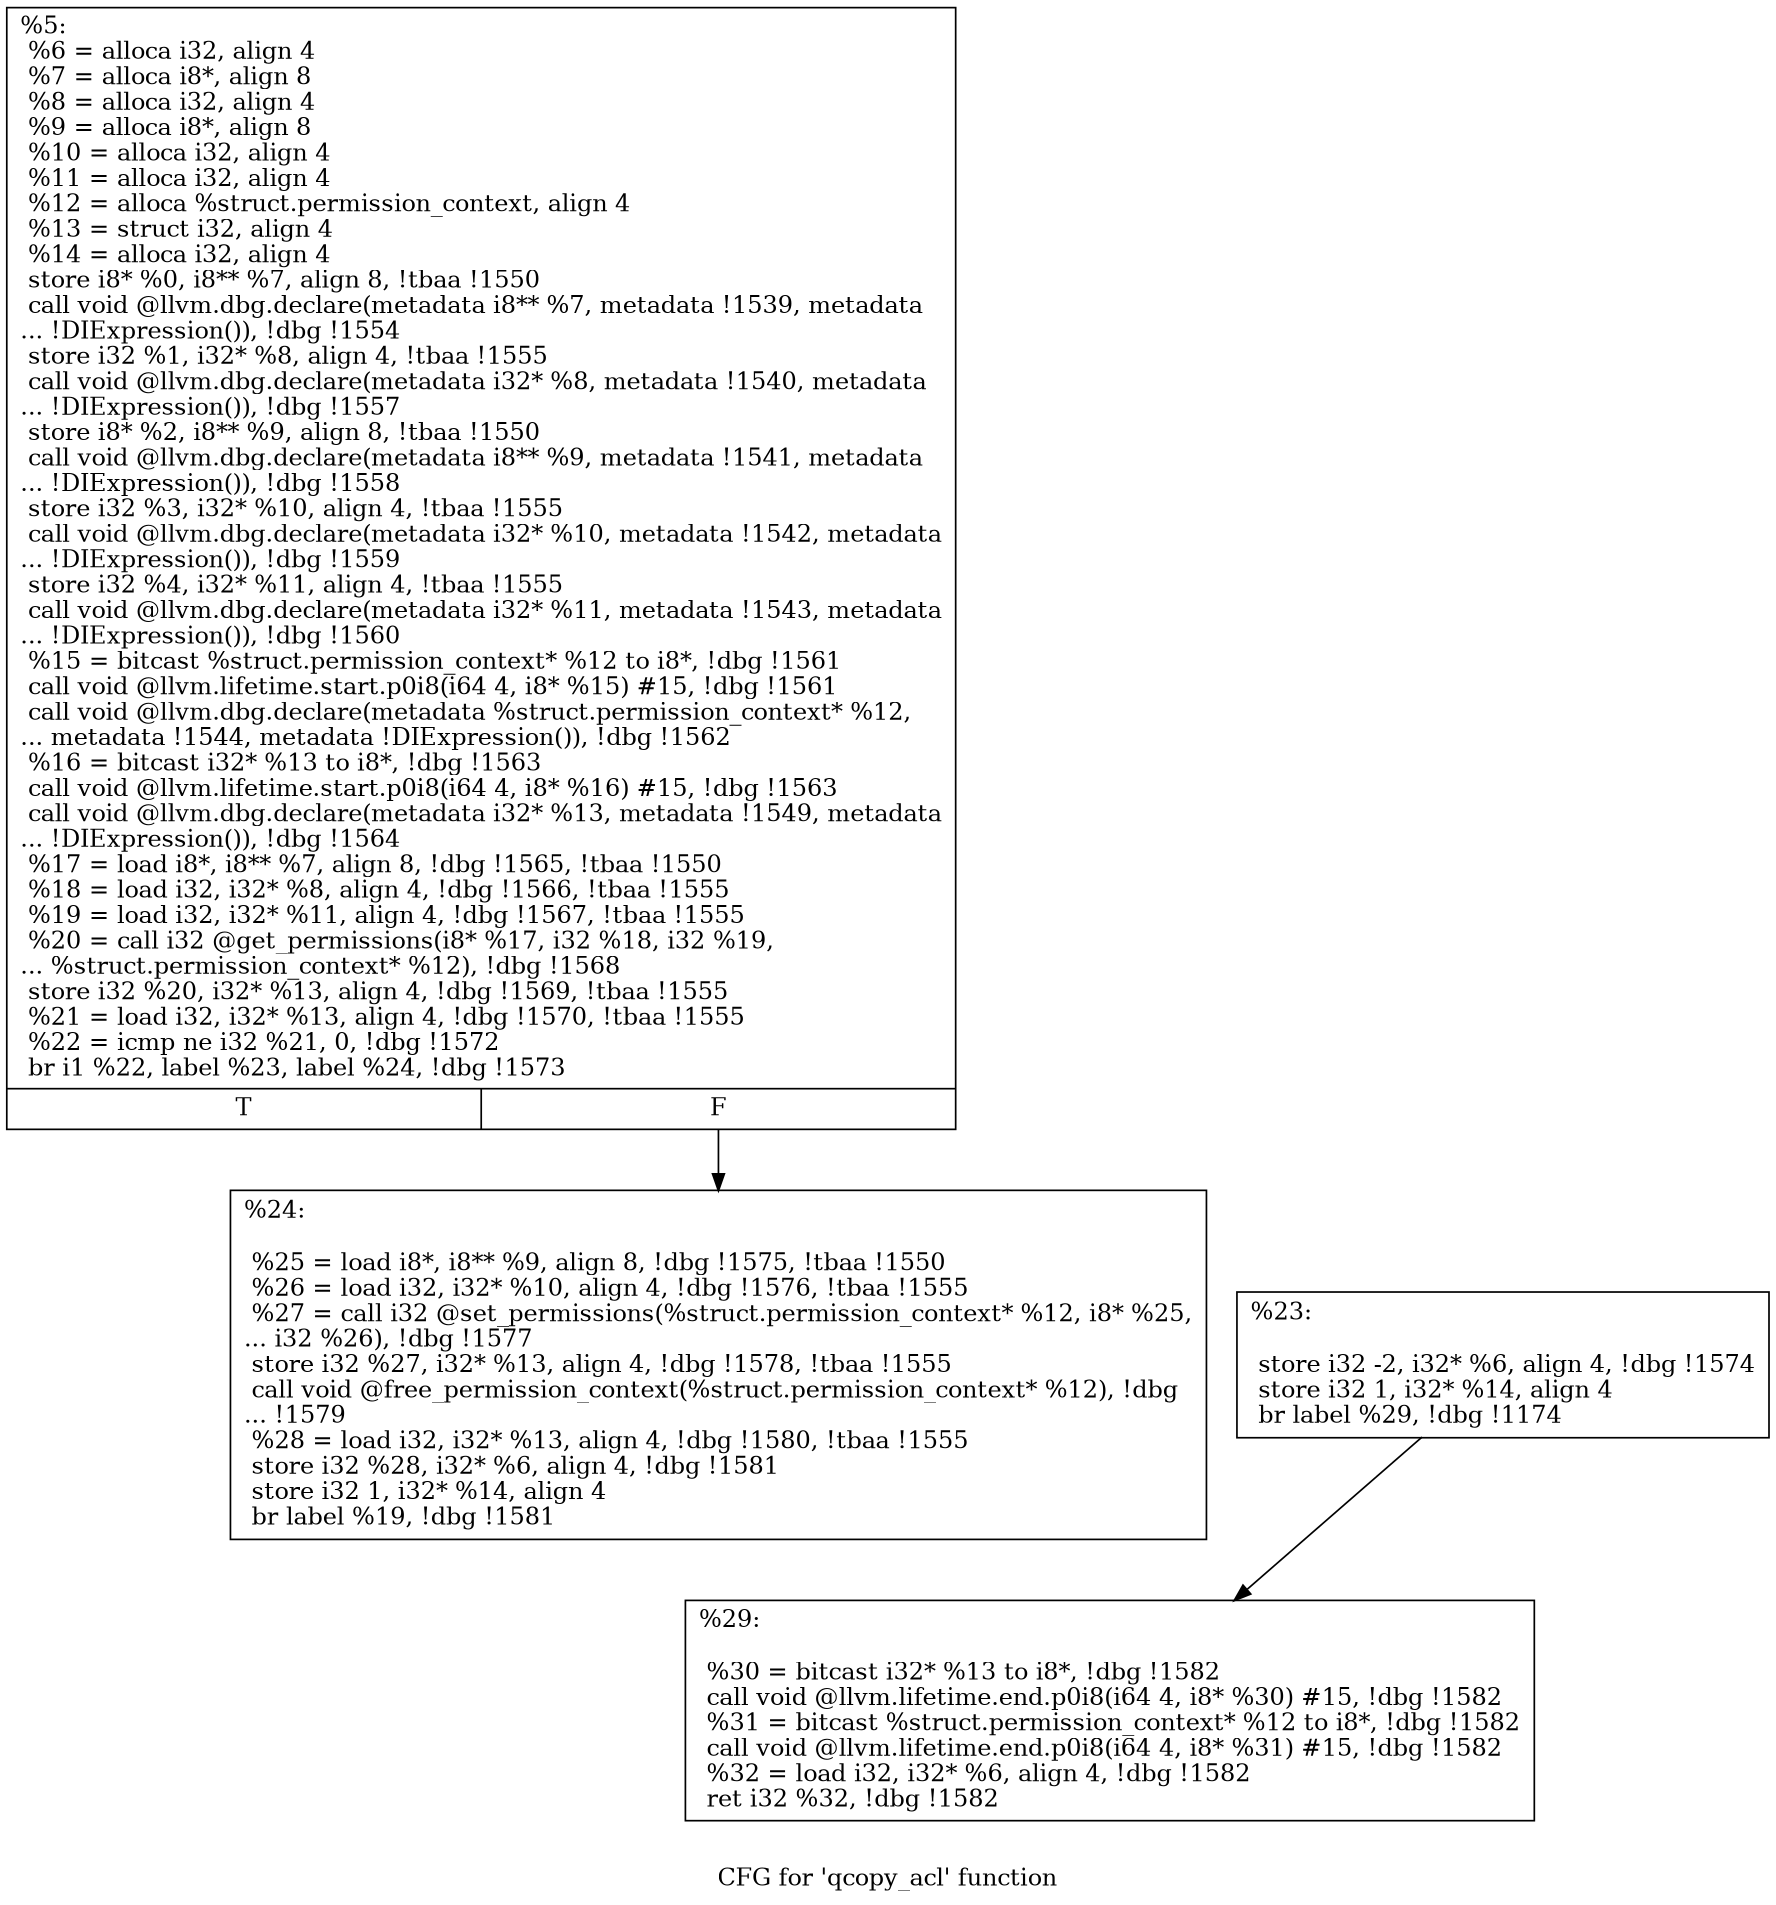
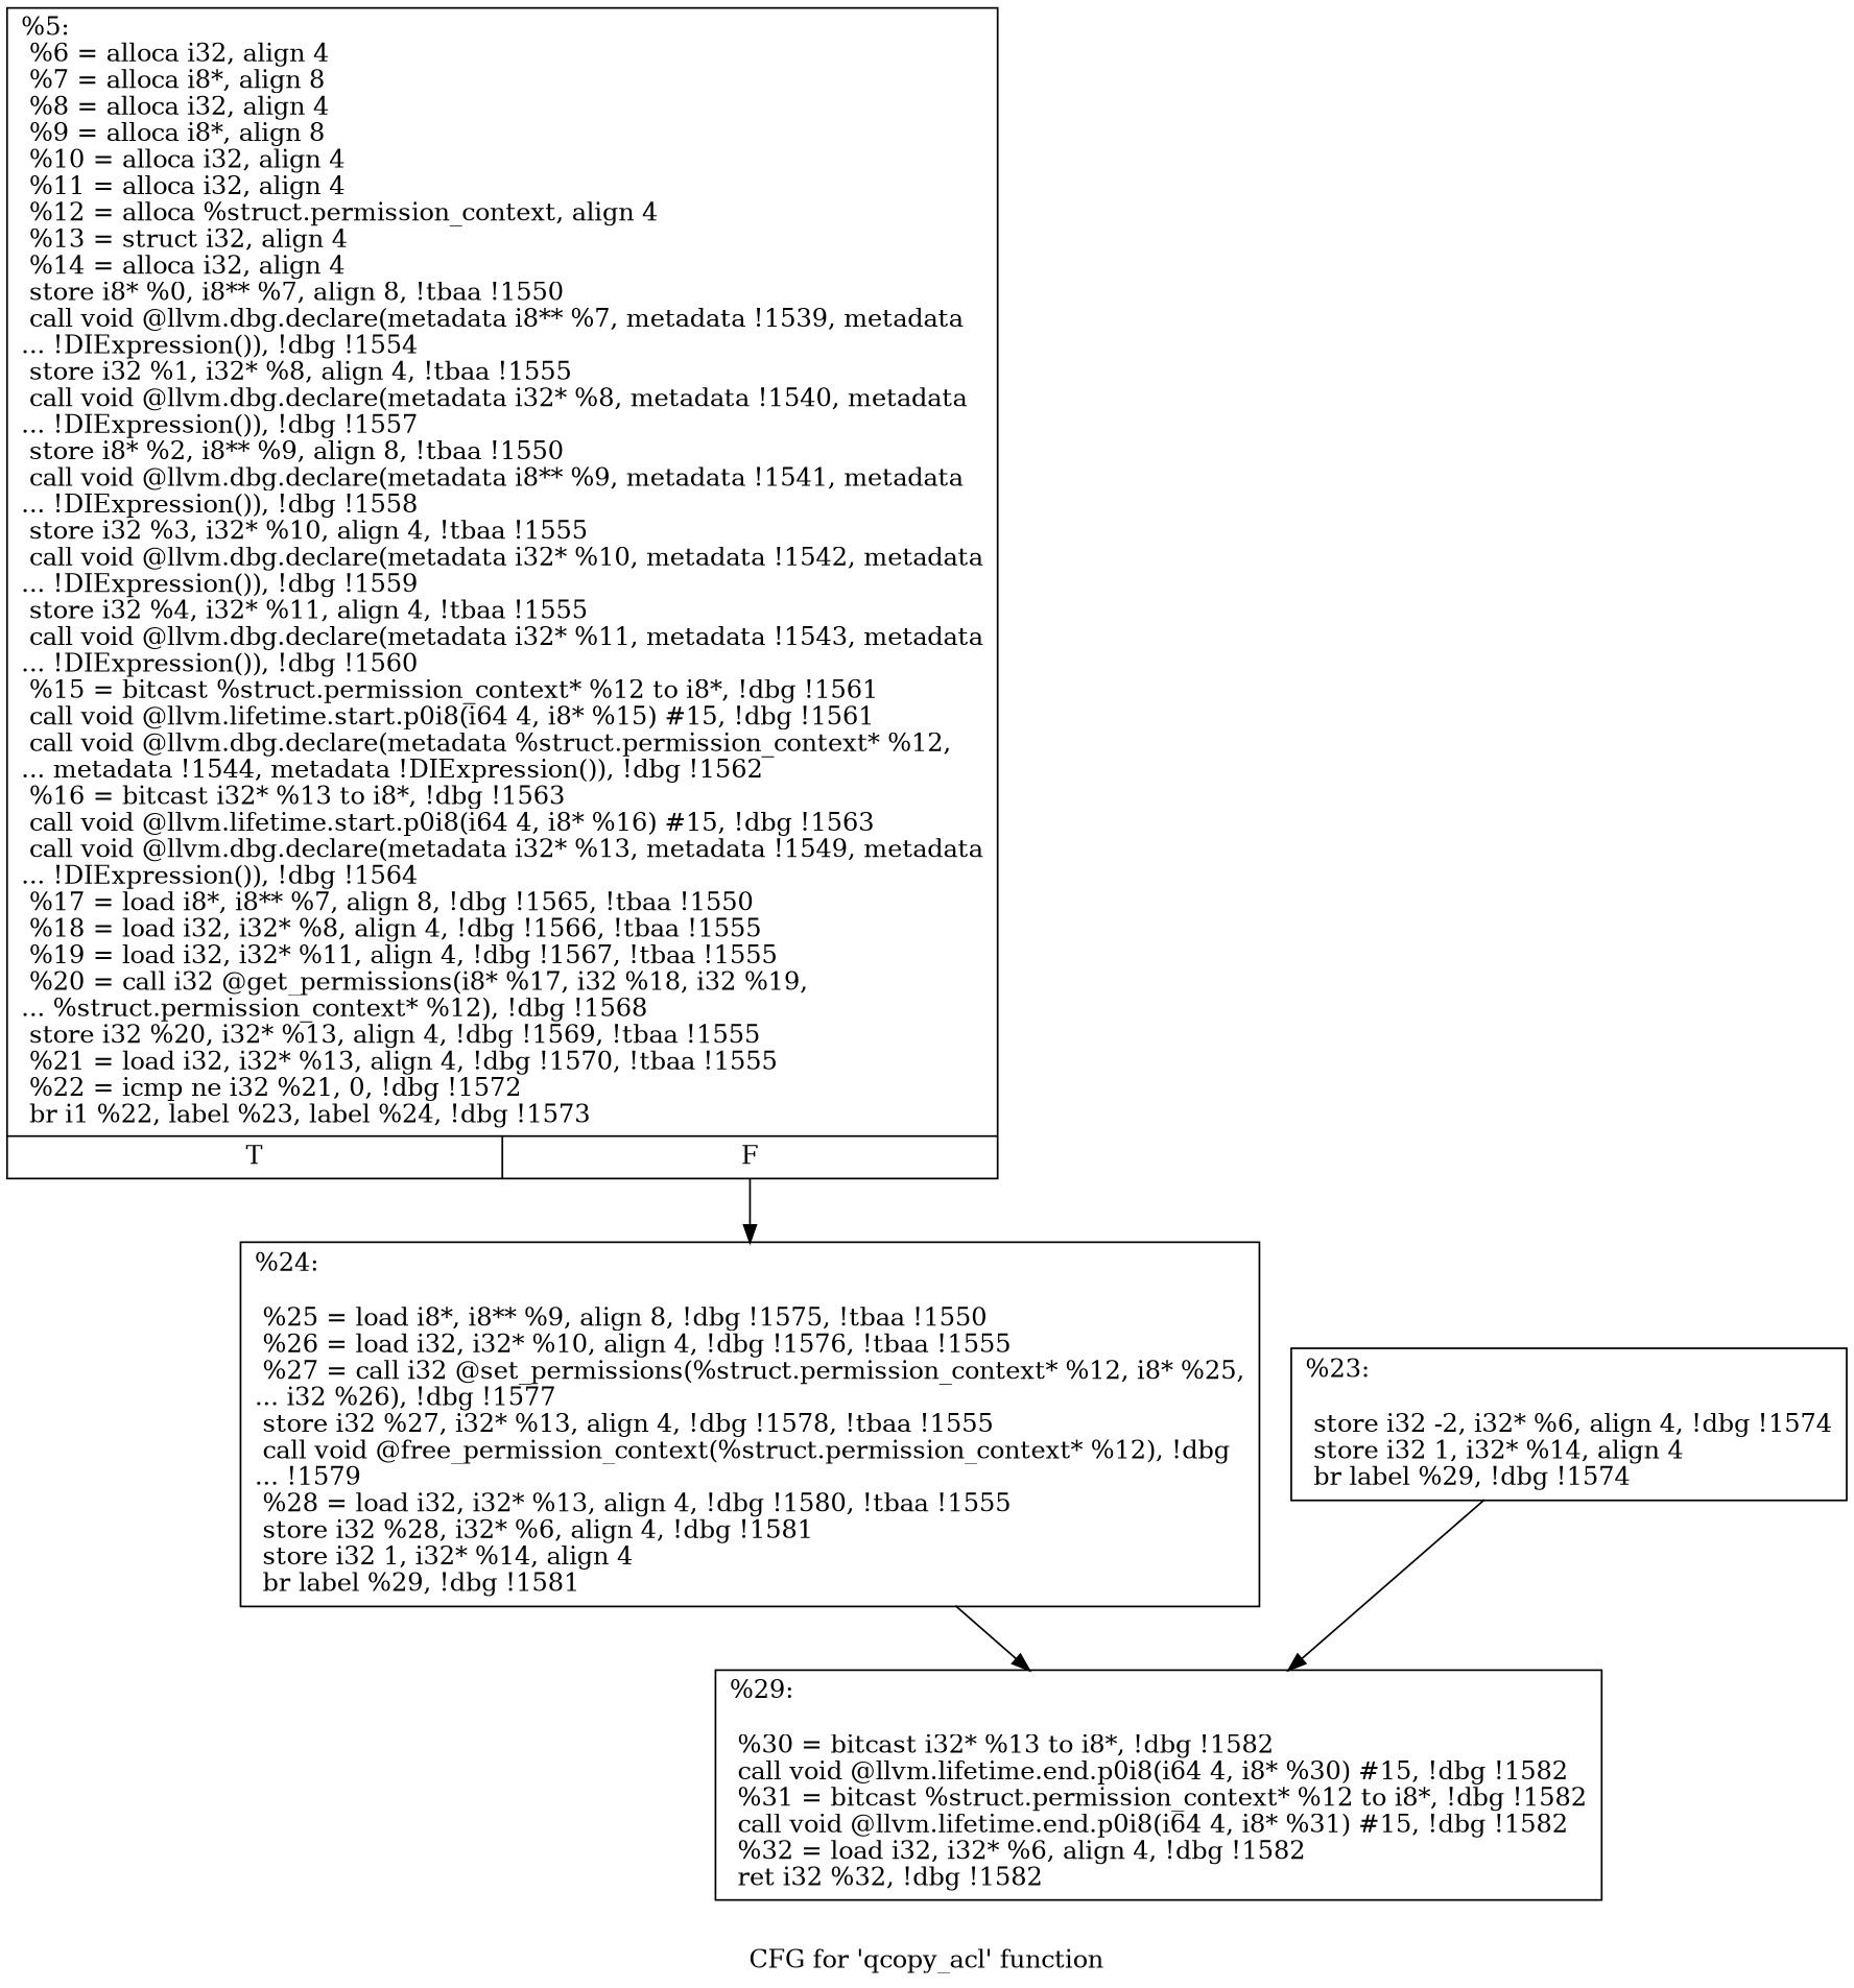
  digraph {
    label="CFG for 'qcopy_acl' function"
    node [shape=record]
    n1 [label="{%5:\l  %6 = alloca i32, align 4\l  %7 = alloca i8*, align 8\l  %8 = alloca i32, align 4\l  %9 = alloca i8*, align 8\l  %10 = alloca i32, align 4\l  %11 = alloca i32, align 4\l  %12 = alloca %struct.permission_context, align 4\l  %13 = struct i32, align 4\l  %14 = alloca i32, align 4\l  store i8* %0, i8** %7, align 8, !tbaa !1550\l  call void @llvm.dbg.declare(metadata i8** %7, metadata !1539, metadata\l... !DIExpression()), !dbg !1554\l  store i32 %1, i32* %8, align 4, !tbaa !1555\l  call void @llvm.dbg.declare(metadata i32* %8, metadata !1540, metadata\l... !DIExpression()), !dbg !1557\l  store i8* %2, i8** %9, align 8, !tbaa !1550\l  call void @llvm.dbg.declare(metadata i8** %9, metadata !1541, metadata\l... !DIExpression()), !dbg !1558\l  store i32 %3, i32* %10, align 4, !tbaa !1555\l  call void @llvm.dbg.declare(metadata i32* %10, metadata !1542, metadata\l... !DIExpression()), !dbg !1559\l  store i32 %4, i32* %11, align 4, !tbaa !1555\l  call void @llvm.dbg.declare(metadata i32* %11, metadata !1543, metadata\l... !DIExpression()), !dbg !1560\l  %15 = bitcast %struct.permission_context* %12 to i8*, !dbg !1561\l  call void @llvm.lifetime.start.p0i8(i64 4, i8* %15) #15, !dbg !1561\l  call void @llvm.dbg.declare(metadata %struct.permission_context* %12,\l... metadata !1544, metadata !DIExpression()), !dbg !1562\l  %16 = bitcast i32* %13 to i8*, !dbg !1563\l  call void @llvm.lifetime.start.p0i8(i64 4, i8* %16) #15, !dbg !1563\l  call void @llvm.dbg.declare(metadata i32* %13, metadata !1549, metadata\l... !DIExpression()), !dbg !1564\l  %17 = load i8*, i8** %7, align 8, !dbg !1565, !tbaa !1550\l  %18 = load i32, i32* %8, align 4, !dbg !1566, !tbaa !1555\l  %19 = load i32, i32* %11, align 4, !dbg !1567, !tbaa !1555\l  %20 = call i32 @get_permissions(i8* %17, i32 %18, i32 %19,\l... %struct.permission_context* %12), !dbg !1568\l  store i32 %20, i32* %13, align 4, !dbg !1569, !tbaa !1555\l  %21 = load i32, i32* %13, align 4, !dbg !1570, !tbaa !1555\l  %22 = icmp ne i32 %21, 0, !dbg !1572\l  br i1 %22, label %23, label %24, !dbg !1573\l|{<s0>T|<s1>F}}"]
-   n2 [label="{%24:\l\l  %25 = load i8*, i8** %9, align 8, !dbg !1575, !tbaa !1550\l  %26 = load i32, i32* %10, align 4, !dbg !1576, !tbaa !1555\l  %27 = call i32 @set_permissions(%struct.permission_context* %12, i8* %25,\l... i32 %26), !dbg !1577\l  store i32 %27, i32* %13, align 4, !dbg !1578, !tbaa !1555\l  call void @free_permission_context(%struct.permission_context* %12), !dbg\l... !1579\l  %28 = load i32, i32* %13, align 4, !dbg !1580, !tbaa !1555\l  store i32 %28, i32* %6, align 4, !dbg !1581\l  store i32 1, i32* %14, align 4\l  br label %19, !dbg !1581\l}"]
-   n3 [label="{%23:\l\l  store i32 -2, i32* %6, align 4, !dbg !1574\l  store i32 1, i32* %14, align 4\l  br label %29, !dbg !1174\l}"]
+   n2 [label="{%24:\l\l  %25 = load i8*, i8** %9, align 8, !dbg !1575, !tbaa !1550\l  %26 = load i32, i32* %10, align 4, !dbg !1576, !tbaa !1555\l  %27 = call i32 @set_permissions(%struct.permission_context* %12, i8* %25,\l... i32 %26), !dbg !1577\l  store i32 %27, i32* %13, align 4, !dbg !1578, !tbaa !1555\l  call void @free_permission_context(%struct.permission_context* %12), !dbg\l... !1579\l  %28 = load i32, i32* %13, align 4, !dbg !1580, !tbaa !1555\l  store i32 %28, i32* %6, align 4, !dbg !1581\l  store i32 1, i32* %14, align 4\l  br label %29, !dbg !1581\l}"]
+   n3 [label="{%23:\l\l  store i32 -2, i32* %6, align 4, !dbg !1574\l  store i32 1, i32* %14, align 4\l  br label %29, !dbg !1574\l}"]
    n4 [label="{%29:\l\l  %30 = bitcast i32* %13 to i8*, !dbg !1582\l  call void @llvm.lifetime.end.p0i8(i64 4, i8* %30) #15, !dbg !1582\l  %31 = bitcast %struct.permission_context* %12 to i8*, !dbg !1582\l  call void @llvm.lifetime.end.p0i8(i64 4, i8* %31) #15, !dbg !1582\l  %32 = load i32, i32* %6, align 4, !dbg !1582\l  ret i32 %32, !dbg !1582\l}"]
    n1 -> n2 [tailport=s1]
+   n2 -> n4
    n3 -> n4
  }
